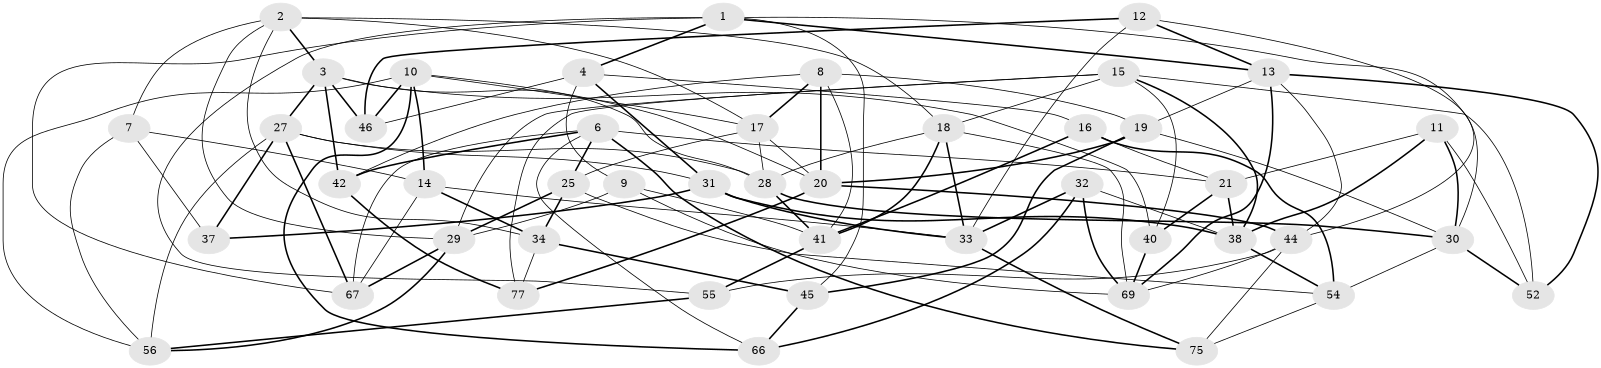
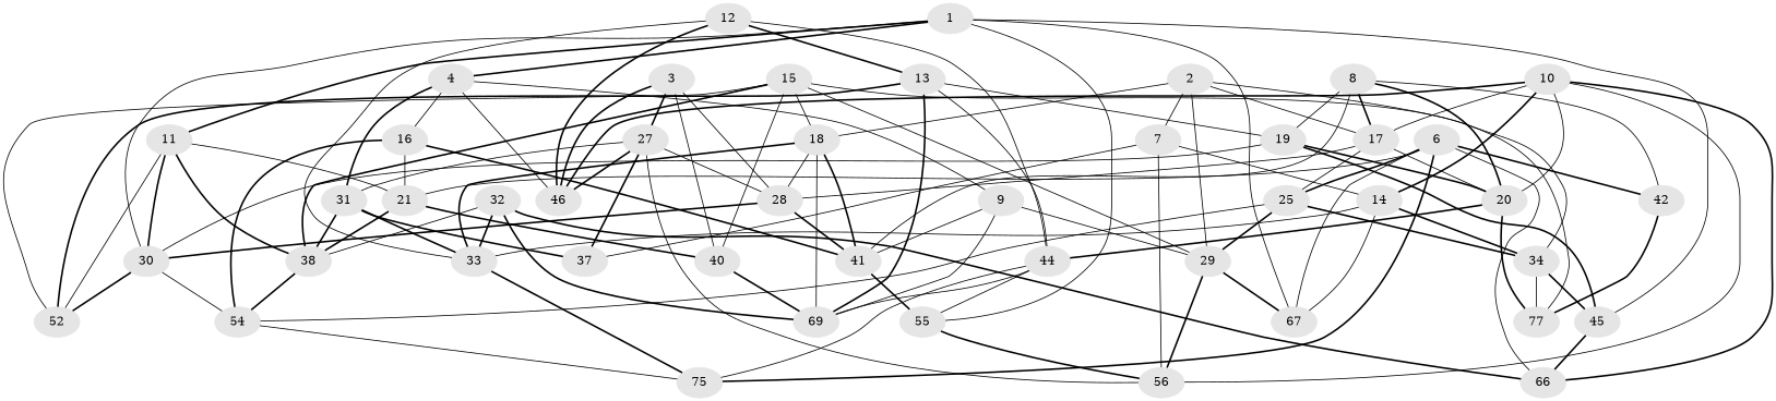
  graph {
    node [color=gray90 style=filled]
    edge [style=solid]
    1 [super="+5"]
    4 [super="+51"]
    13 [super="+71"]
    30 [super="+50"]
    45
    55
    67
    46 [super="+70"]
    9
    16 [super="+23"]
    31 [super="+36"]
    19 [super="+48"]
    69 [super="+72"]
    52
    44 [super="+60"]
    54 [super="+63"]
    66
    56 [super="+58"]
    2 [super="+47"]
    3 [super="+62"]
    7
    17 [super="+73"]
    18 [super="+35"]
    29 [super="+43"]
    34 [super="+53"]
    27 [super="+65"]
    28 [super="+57"]
    40
    42
    14 [super="+22"]
    37
    25 [super="+59"]
    20 [super="+61"]
    41 [super="+68"]
    33 [super="+49"]
    77
    21 [super="+39"]
    38 [super="+76"]
    6 [super="+26"]
    75
    8 [super="+24"]
    10 [super="+64"]
    11
    12
    15 [super="+74"]
    32
    1 -- 4 [style=bold]
-   1 -- 13 [style=bold]
+   1 -- 11 [style=bold]
    1 -- 30
    1 -- 45
    1 -- 55
    1 -- 67
    4 -- 46 [weight=2]
    4 -- 9
    4 -- 16
    4 -- 31 [style=bold]
    13 -- 19
    13 -- 69 [style=bold]
    13 -- 52 [style=bold]
    13 -- 44
    30 -- 52 [style=bold]
    30 -- 54
    45 -- 66 [style=bold]
    55 -- 56 [style=bold]
    9 -- 69
    9 -- 29
    9 -- 41
    16 -- 54 [style=bold weight=2]
    16 -- 41 [style=bold]
    16 -- 21 [weight=2]
    31 -- 37 [style=bold weight=2]
    31 -- 33 [style=bold]
    31 -- 38 [style=bold]
    19 -- 30
    19 -- 45 [style=bold]
    19 -- 20 [style=bold]
    44 -- 55
    44 -- 69
    44 -- 75
    54 -- 75
-   2 -- 3 [style=bold]
    2 -- 7
    2 -- 17
    2 -- 18
    2 -- 29
    2 -- 34
    3 -- 46 [style=bold]
    3 -- 27 [style=bold]
    3 -- 28
    3 -- 40
-   3 -- 42 [style=bold]
    7 -- 56
    7 -- 14
    7 -- 37
    17 -- 28
    17 -- 25
    17 -- 20
    18 -- 69
    18 -- 28
    18 -- 41 [style=bold]
    18 -- 33 [style=bold]
    29 -- 67 [style=bold]
    29 -- 56 [style=bold]
    34 -- 45 [style=bold]
    34 -- 77
-   27 -- 67 [style=bold]
+   27 -- 46 [style=bold]
    27 -- 31
    27 -- 56
    27 -- 28
    27 -- 37 [style=bold]
    28 -- 30 [style=bold]
    28 -- 41 [style=bold]
    40 -- 69 [style=bold]
    42 -- 77 [style=bold]
    14 -- 67
    14 -- 34 [style=bold weight=2]
    14 -- 33
    25 -- 54
    25 -- 29 [style=bold]
    25 -- 34 [style=bold]
    20 -- 44 [style=bold]
    20 -- 77 [style=bold]
    41 -- 55 [style=bold]
    33 -- 75 [style=bold]
    21 -- 40 [style=bold]
    21 -- 38 [style=bold]
    38 -- 54 [style=bold]
    6 -- 67
    6 -- 66
    6 -- 42 [style=bold]
    6 -- 25 [style=bold]
    6 -- 21
    6 -- 75 [style=bold]
    8 -- 19 [weight=2]
    8 -- 17 [style=bold]
    8 -- 42
    8 -- 20 [style=bold]
    8 -- 41
    10 -- 46 [style=bold]
    10 -- 66 [style=bold]
    10 -- 56
    10 -- 17
    10 -- 14 [style=bold]
    10 -- 20
    11 -- 30 [style=bold]
    11 -- 52
    11 -- 21
    11 -- 38 [style=bold]
    12 -- 13 [style=bold]
    12 -- 46 [style=bold]
    12 -- 44
    12 -- 33
    15 -- 52
    15 -- 18
    15 -- 29
    15 -- 40
    15 -- 77
    15 -- 38 [style=bold]
    32 -- 69 [style=bold]
    32 -- 66 [style=bold]
    32 -- 33 [style=bold]
    32 -- 38
  }
